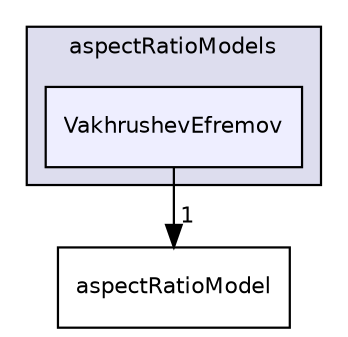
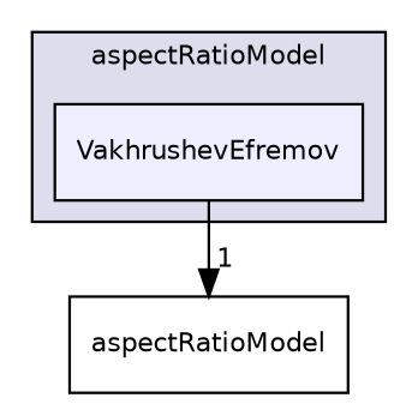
  digraph {
    compound=true
    node [fontname=Helvetica fontsize=10 shape=box]
    n1 [fillcolor="#eeeeff" label=VakhrushevEfremov pencolor=black style=filled]
    n2 [label=aspectRatioModel]
    subgraph cluster_1 {
      bgcolor="#ddddee"
      fontname=Helvetica
      fontsize=10
-     label=aspectRatioModels
+     label=aspectRatioModel
      pencolor=black
      n1
    }
    n1 -> n2 [headlabel=1 labeldistance=1.5 labelfontname=Helvetica labelfontsize=10]
  }
